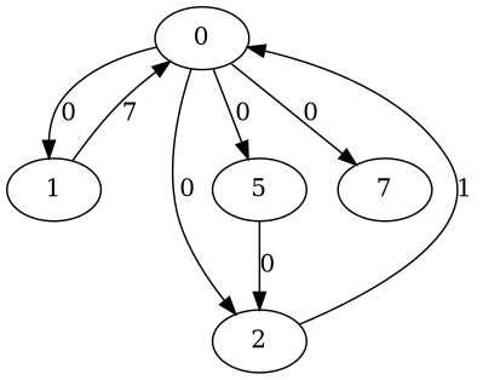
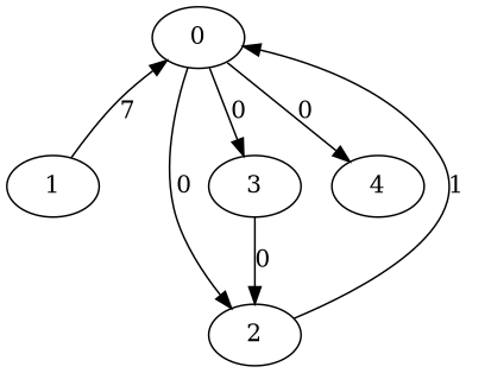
  digraph {
    0
    1
    2
-   3 [label=5]
-   4 [label=7]
-   0 -> 1 [label=0]
+   3
+   4
    0 -> 2 [label=0]
    0 -> 3 [label=0]
    0 -> 4 [label=0]
    1 -> 0 [label=7]
    2 -> 0 [label=1]
    3 -> 2 [label=0]
  }
